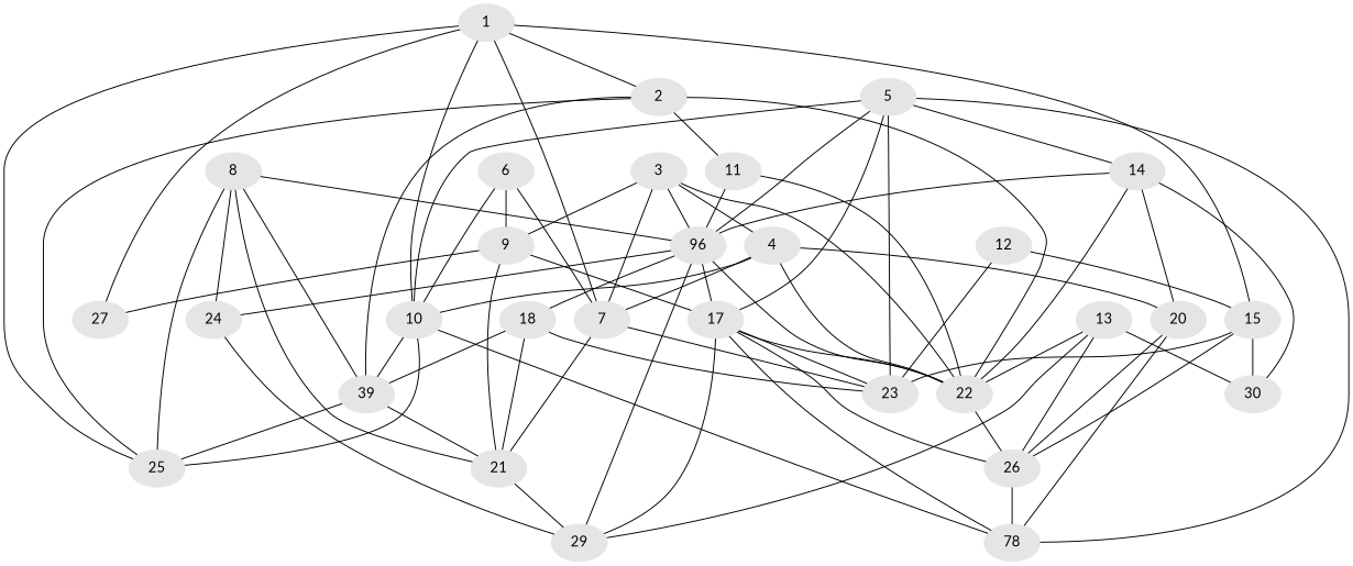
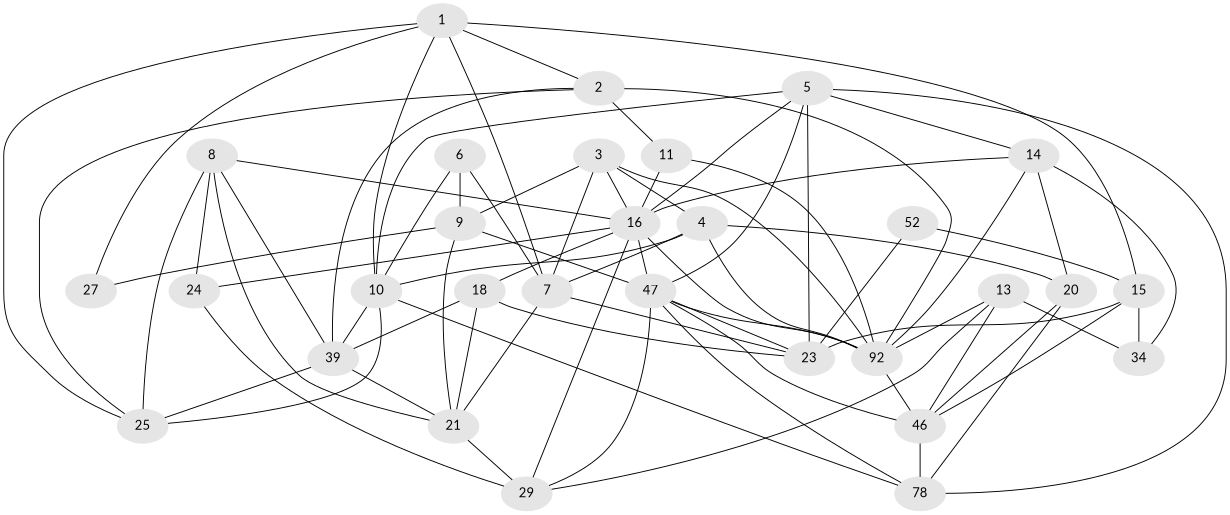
  graph {
    fontname=Lato
    node [color=gray90 fontname=Lato style=filled]
    edge [fontname=Lato weight=1.0]
    1
    2
    7
    10
    15
    25
    27
    11
    n9 [label=39]
-   22
+   22 [label=92]
    23
    21
    n13 [label=78]
-   26
-   30
-   16 [label=96]
+   26 [label=46]
+   30 [label=34]
+   16
    3
    4
    9
    20
-   17
+   17 [label=47]
    24
    29
    18
    5
    14
    6
    8
-   12
+   12 [label=52]
    13
    1 -- 2
    1 -- 7
    1 -- 10
    1 -- 15
    1 -- 25
    1 -- 27
    2 -- 25
    2 -- 11
    2 -- n9
    2 -- 22
    7 -- 23 [weight=2.0]
    7 -- 21
    10 -- 25
    10 -- n9
    10 -- n13
    15 -- 23
    15 -- 26 [weight=2.0]
    15 -- 30
    11 -- 22 [weight=2.0]
    11 -- 16
    n9 -- 25
    n9 -- 21
    22 -- 26 [weight=2.0]
    21 -- 29
    26 -- n13
    16 -- 22
    16 -- 17 [weight=2.0]
    16 -- 24
    16 -- 29
    16 -- 18
    3 -- 7
    3 -- 22 [weight=2.0]
    3 -- 16
    3 -- 4
    3 -- 9
    4 -- 7
    4 -- 10
    4 -- 22
    4 -- 20
    9 -- 27 [weight=2.0]
    9 -- 21
    9 -- 17
    20 -- n13
    20 -- 26
    17 -- 22
    17 -- 23
    17 -- n13
    17 -- 26 [weight=2.0]
    17 -- 29
    24 -- 29 [weight=2.0]
    18 -- n9 [weight=2.0]
    18 -- 23
    18 -- 21
    5 -- 10
    5 -- 23
    5 -- n13
    5 -- 16
    5 -- 17
    5 -- 14
    14 -- 22
    14 -- 30
    14 -- 16
    14 -- 20 [weight=2.0]
    6 -- 7
    6 -- 10
    6 -- 9
    8 -- 25
    8 -- n9
    8 -- 21
    8 -- 16
    8 -- 24 [weight=2.0]
    12 -- 15
    12 -- 23
    13 -- 22
    13 -- 26
    13 -- 30
    13 -- 29
  }
